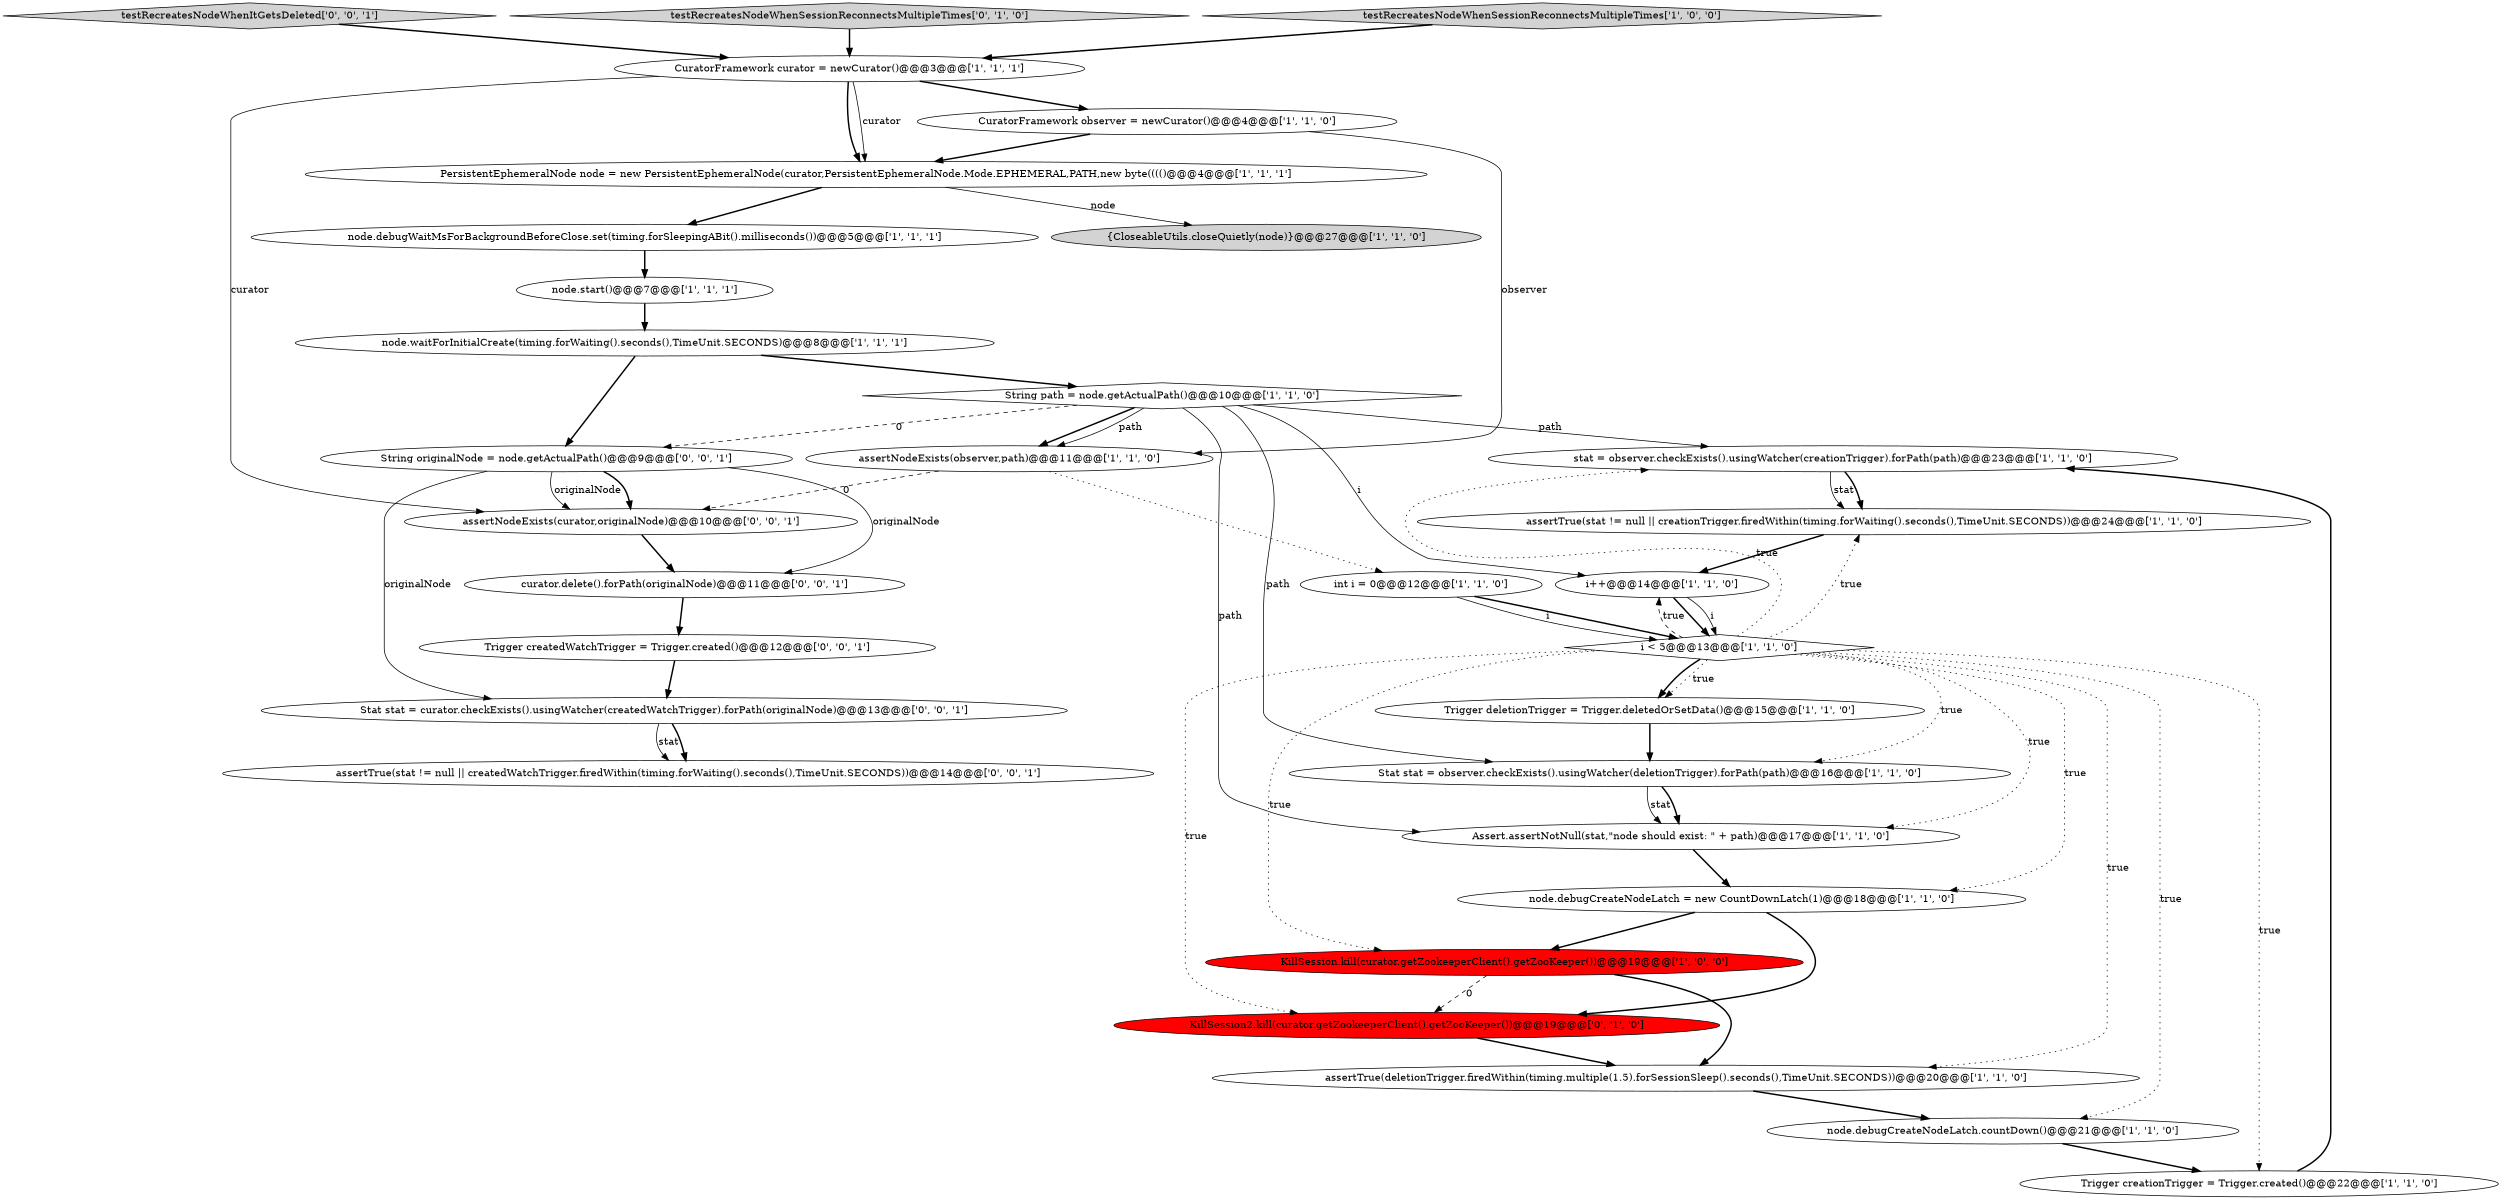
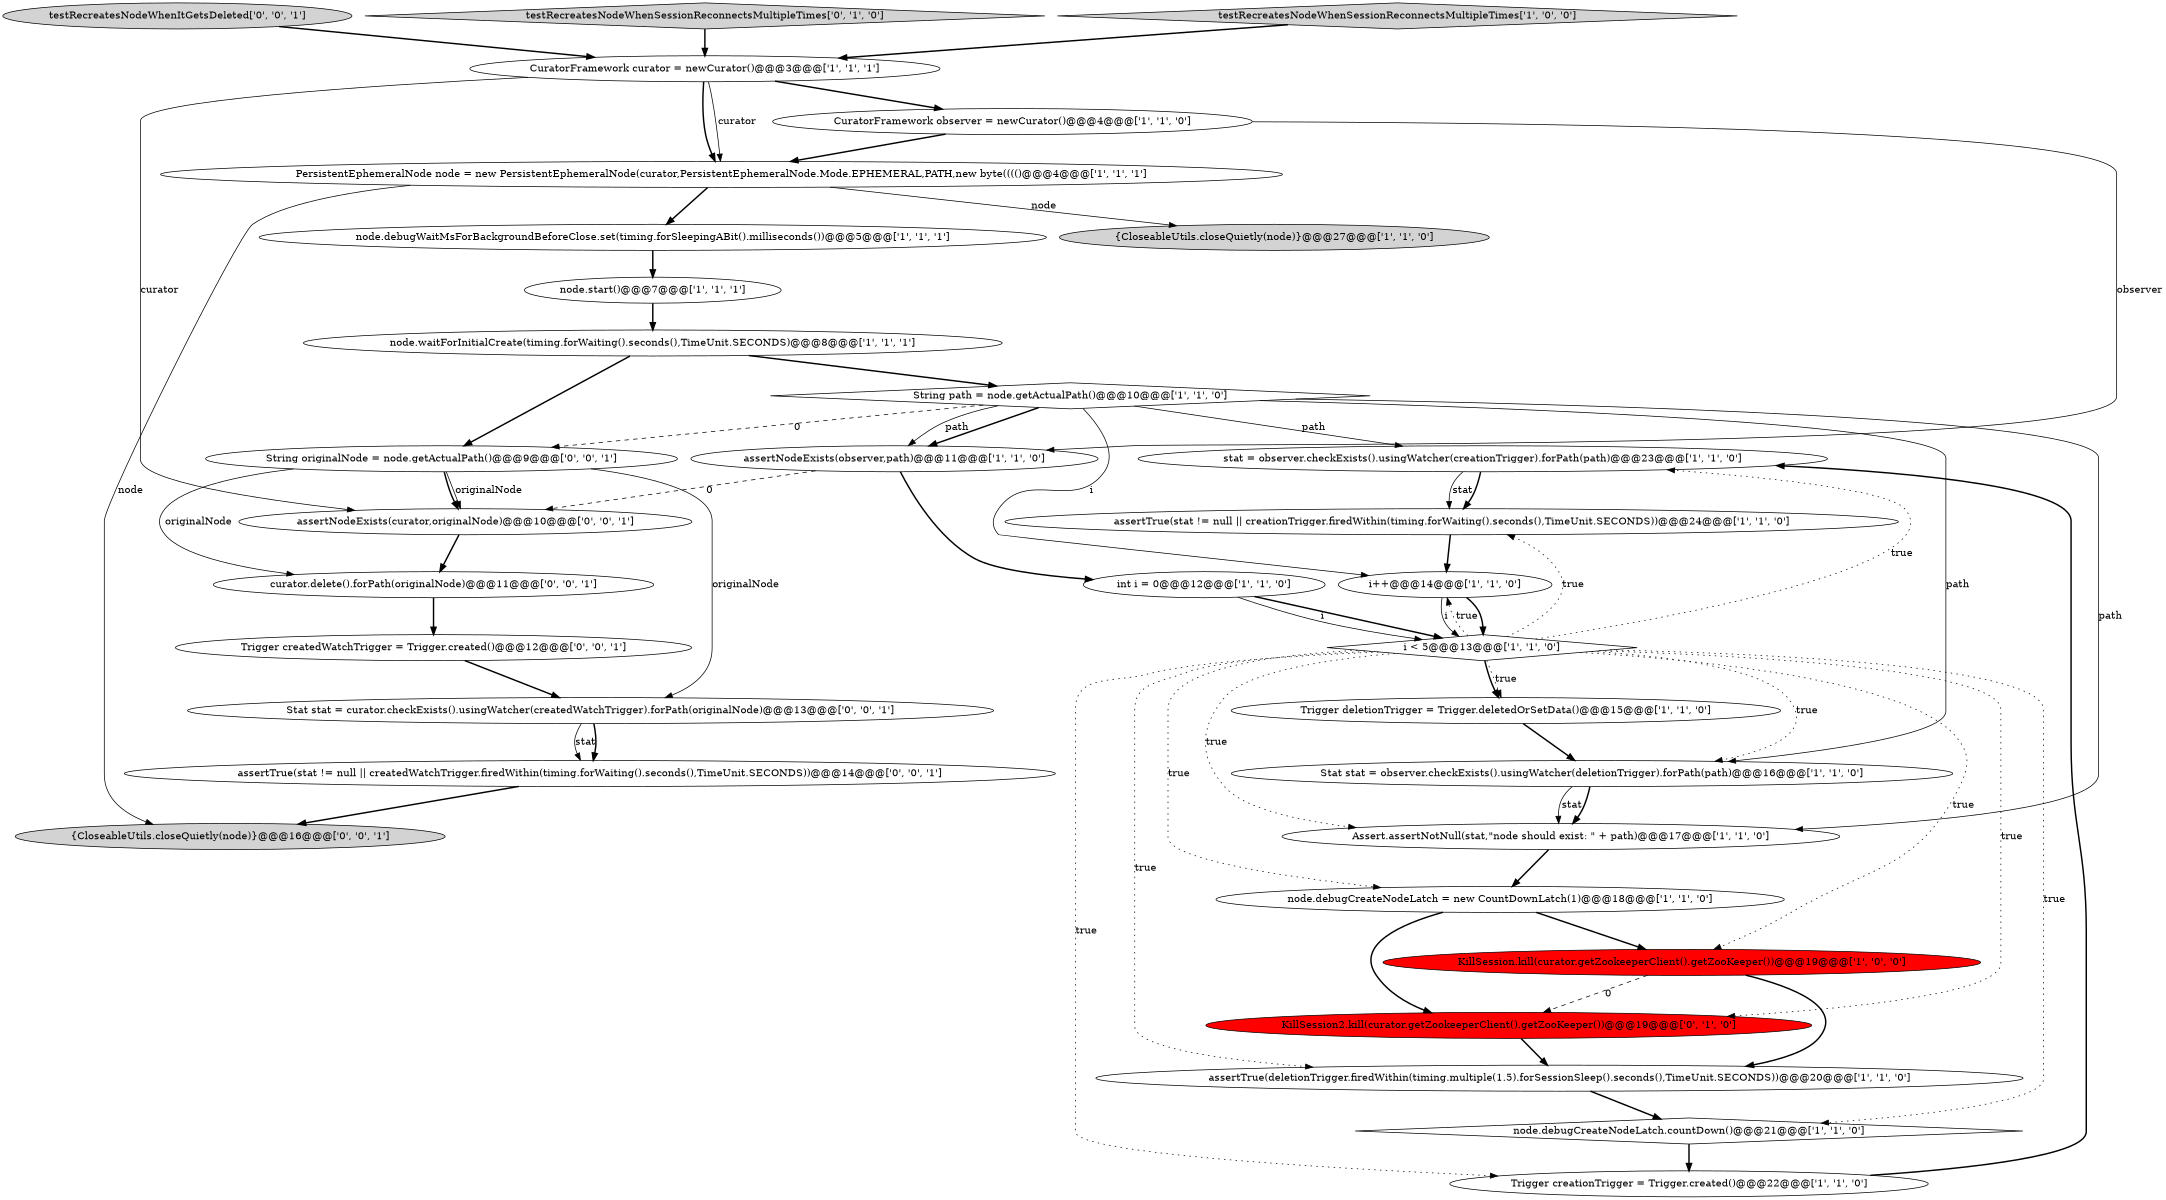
  digraph {
    node [fillcolor=white shape=ellipse style=filled]
    edge [style=bold]
    n1 [fillcolor=lightgray label="{CloseableUtils.closeQuietly(node)}@@@27@@@['1', '1', '0']"]
    n2 [label="Trigger creationTrigger = Trigger.created()@@@22@@@['1', '1', '0']"]
    n3 [label="stat = observer.checkExists().usingWatcher(creationTrigger).forPath(path)@@@23@@@['1', '1', '0']"]
    n4 [label="assertTrue(stat != null || creationTrigger.firedWithin(timing.forWaiting().seconds(),TimeUnit.SECONDS))@@@24@@@['1', '1', '0']"]
    n5 [label="int i = 0@@@12@@@['1', '1', '0']"]
    n6 [label="i < 5@@@13@@@['1', '1', '0']" shape=diamond]
    n7 [label="i++@@@14@@@['1', '1', '0']"]
    n8 [fillcolor=red label="KillSession2.kill(curator.getZookeeperClient().getZooKeeper())@@@19@@@['0', '1', '0']"]
    n9 [label="assertTrue(deletionTrigger.firedWithin(timing.multiple(1.5).forSessionSleep().seconds(),TimeUnit.SECONDS))@@@20@@@['1', '1', '0']"]
    n10 [label="Trigger deletionTrigger = Trigger.deletedOrSetData()@@@15@@@['1', '1', '0']"]
    n11 [label="Stat stat = observer.checkExists().usingWatcher(deletionTrigger).forPath(path)@@@16@@@['1', '1', '0']"]
-   n12 [label="node.debugCreateNodeLatch.countDown()@@@21@@@['1', '1', '0']"]
+   n12 [label="node.debugCreateNodeLatch.countDown()@@@21@@@['1', '1', '0']" shape=diamond]
    n13 [fillcolor=red label="KillSession.kill(curator.getZookeeperClient().getZooKeeper())@@@19@@@['1', '0', '0']"]
    n14 [label="node.debugCreateNodeLatch = new CountDownLatch(1)@@@18@@@['1', '1', '0']"]
    n15 [label="Assert.assertNotNull(stat,\"node should exist: \" + path)@@@17@@@['1', '1', '0']"]
    n16 [label="node.start()@@@7@@@['1', '1', '1']"]
    n17 [label="node.waitForInitialCreate(timing.forWaiting().seconds(),TimeUnit.SECONDS)@@@8@@@['1', '1', '1']"]
    n18 [label="String path = node.getActualPath()@@@10@@@['1', '1', '0']" shape=diamond]
    n19 [label="String originalNode = node.getActualPath()@@@9@@@['0', '0', '1']"]
    n20 [label="Stat stat = curator.checkExists().usingWatcher(createdWatchTrigger).forPath(originalNode)@@@13@@@['0', '0', '1']"]
    n21 [label="assertTrue(stat != null || createdWatchTrigger.firedWithin(timing.forWaiting().seconds(),TimeUnit.SECONDS))@@@14@@@['0', '0', '1']"]
+   n22 [fillcolor=lightgray label="{CloseableUtils.closeQuietly(node)}@@@16@@@['0', '0', '1']"]
    n23 [label="CuratorFramework observer = newCurator()@@@4@@@['1', '1', '0']"]
    n24 [label="PersistentEphemeralNode node = new PersistentEphemeralNode(curator,PersistentEphemeralNode.Mode.EPHEMERAL,PATH,new byte(((()@@@4@@@['1', '1', '1']"]
    n25 [label="assertNodeExists(observer,path)@@@11@@@['1', '1', '0']"]
    n26 [label="node.debugWaitMsForBackgroundBeforeClose.set(timing.forSleepingABit().milliseconds())@@@5@@@['1', '1', '1']"]
    n27 [label="assertNodeExists(curator,originalNode)@@@10@@@['0', '0', '1']"]
    n28 [label="curator.delete().forPath(originalNode)@@@11@@@['0', '0', '1']"]
    n29 [label="Trigger createdWatchTrigger = Trigger.created()@@@12@@@['0', '0', '1']"]
    n30 [label="CuratorFramework curator = newCurator()@@@3@@@['1', '1', '1']"]
-   n31 [fillcolor=lightgray label="testRecreatesNodeWhenItGetsDeleted['0', '0', '1']" shape=diamond]
+   n31 [fillcolor=lightgray label="testRecreatesNodeWhenItGetsDeleted['0', '0', '1']"]
    n32 [fillcolor=lightgray label="testRecreatesNodeWhenSessionReconnectsMultipleTimes['0', '1', '0']" shape=diamond]
    n33 [fillcolor=lightgray label="testRecreatesNodeWhenSessionReconnectsMultipleTimes['1', '0', '0']" shape=diamond]
    n2 -> n3
    n3 -> n4 [label=stat style=solid]
    n3 -> n4
    n4 -> n7
    n5 -> n6
    n5 -> n6 [label=i style=solid]
    n6 -> n2 [label=true style=dotted]
    n6 -> n3 [label=true style=dotted]
    n6 -> n4 [label=true style=dotted]
-   n6 -> n7 [label=true style=dashed]
+   n6 -> n7 [label=true style=dotted]
    n6 -> n8 [label=true style=dotted]
    n6 -> n9 [label=true style=dotted]
    n6 -> n10 [label=true style=dotted]
    n6 -> n10
    n6 -> n11 [label=true style=dotted]
    n6 -> n12 [label=true style=dotted]
    n6 -> n13 [label=true style=dotted]
    n6 -> n14 [label=true style=dotted]
    n6 -> n15 [label=true style=dotted]
    n7 -> n6 [label=i style=solid]
    n7 -> n6
    n8 -> n9
    n9 -> n12
    n10 -> n11
    n11 -> n15 [label=stat style=solid]
    n11 -> n15
    n12 -> n2
    n13 -> n8 [label=0 style=dashed]
    n13 -> n9
    n14 -> n8
    n14 -> n13
    n15 -> n14
    n16 -> n17
    n17 -> n18
    n17 -> n19
    n18 -> n3 [label=path style=solid]
    n18 -> n7 [label=i style=solid]
    n18 -> n11 [label=path style=solid]
    n18 -> n15 [label=path style=solid]
    n18 -> n19 [label=0 style=dashed]
    n18 -> n25
    n18 -> n25 [label=path style=solid]
    n19 -> n20 [label=originalNode style=solid]
    n19 -> n27 [label=originalNode style=solid]
    n19 -> n27
    n19 -> n28 [label=originalNode style=solid]
    n20 -> n21 [label=stat style=solid]
    n20 -> n21
+   n21 -> n22
    n23 -> n24
    n23 -> n25 [label=observer style=solid]
    n24 -> n1 [label="node" style=solid]
+   n24 -> n22 [label="node" style=solid]
    n24 -> n26
-   n25 -> n5 [style=dotted]
+   n25 -> n5
    n25 -> n27 [label=0 style=dashed]
    n26 -> n16
    n27 -> n28
    n28 -> n29
    n29 -> n20
    n30 -> n23
    n30 -> n24
    n30 -> n24 [label=curator style=solid]
    n30 -> n27 [label=curator style=solid]
    n31 -> n30
    n32 -> n30
    n33 -> n30
  }
